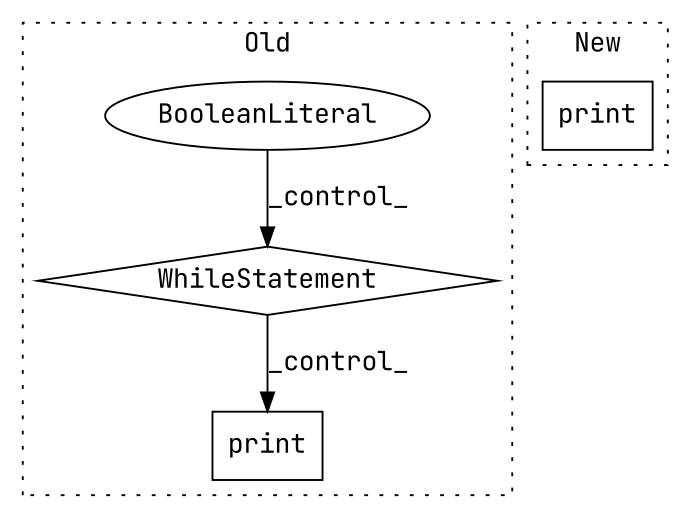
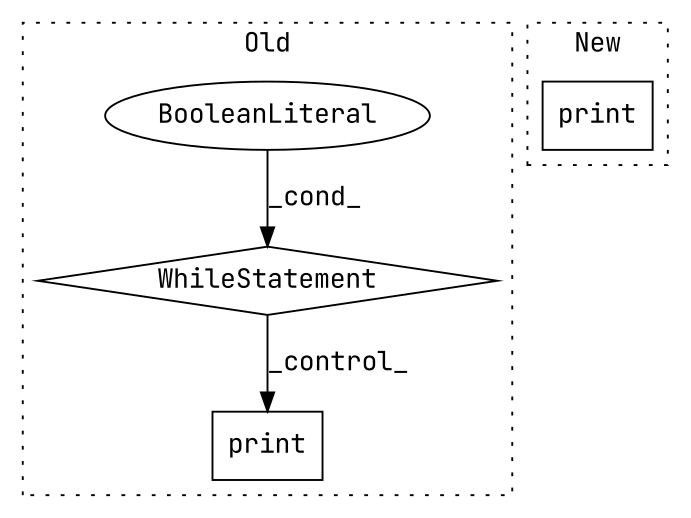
  digraph {
    fontname="JetBrains Mono"
    node [a=32 l="6,1" shape=box fontname="JetBrains Mono"]
    edge [fontname="JetBrains Mono"]
    n1 [a=61 l="7,2" label=WhileStatement s="2890,2901" shape=diamond]
    n2 [label=print s="3090,3145"]
    n3 [a=9 l=4 label=BooleanLiteral s=2897 shape=ellipse]
    n4 [label=print s="2913,2938"]
    subgraph cluster_1 {
      label=Old
      style=dotted
      n1
      n2
      n3
    }
    subgraph cluster_2 {
      label=New
      style=dotted
      n4
    }
    n1 -> n2 [label=_control_]
-   n3 -> n1 [label=_control_]
+   n3 -> n1 [label=_cond_]
  }
